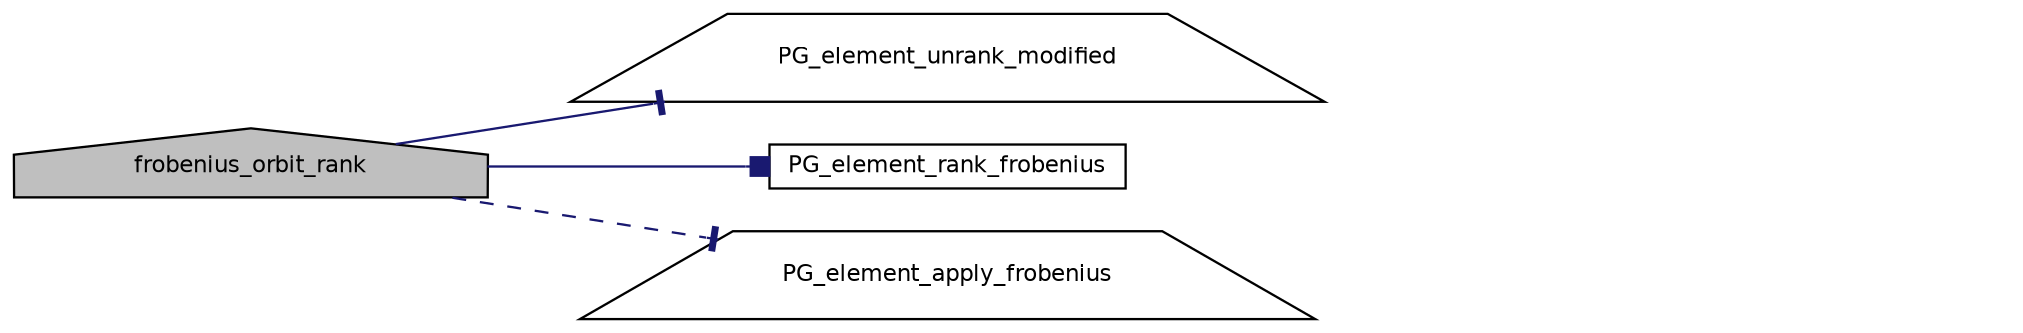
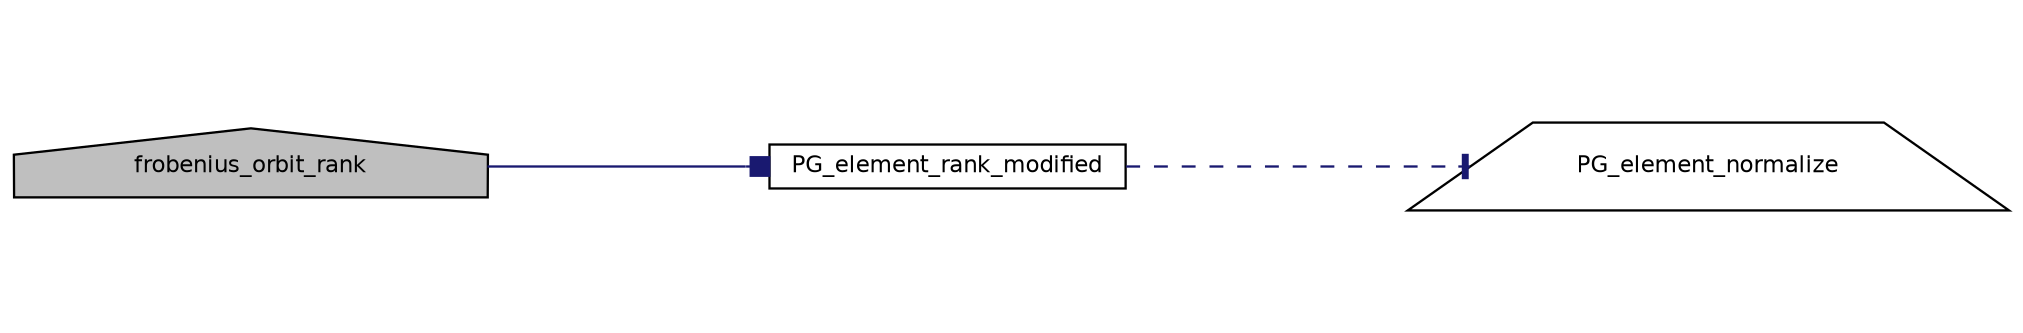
  digraph {
    rankdir=LR
    node [color=black fillcolor=white fontname=Helvetica fontsize=10 shape=trapezium style=filled]
    edge [arrowhead=tee color=midnightblue fontname=Helvetica fontsize=10 labelfontname=Helvetica labelfontsize=10 style=solid]
    n1 [fillcolor=grey75 fontcolor=black height=0.2 label=frobenius_orbit_rank shape=house width=0.4]
-   n2 [height=0.2 label=PG_element_unrank_modified width=0.4]
-   n3 [height=0.2 label=PG_element_rank_frobenius shape=box width=0.4]
-   n4 [height=0.2 label=PG_element_apply_frobenius width=0.4]
-   n1 -> n2
+   n3 [height=0.2 label=PG_element_rank_modified shape=box width=0.4]
+   n5 [height=0.2 label=PG_element_normalize width=0.4]
    n1 -> n3 [arrowhead=box]
-   n1 -> n4 [style=dashed]
+   n3 -> n5 [style=dashed]
  }
